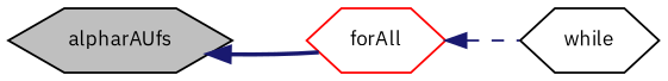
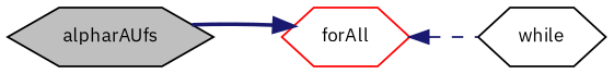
  digraph {
    fontname="IBM Plex Sans"
    rankdir=LR
    node [color=black fontname="IBM Plex Sans" fontsize=10 shape=hexagon]
    edge [color=midnightblue dir=back fontname="IBM Plex Sans" fontsize=10 labelfontname=Helvetica labelfontsize=10]
    n1 [fillcolor=grey75 fontcolor=black height=0.2 label=alpharAUfs style=filled width=0.4]
    n2 [color=red height=0.2 label=forAll width=0.4]
    n3 [height=0.2 label=while width=0.4]
-   n1 -> n2 [style=bold]
+   n2 -> n1 [style=bold]
    n2 -> n3 [style=dashed]
  }
